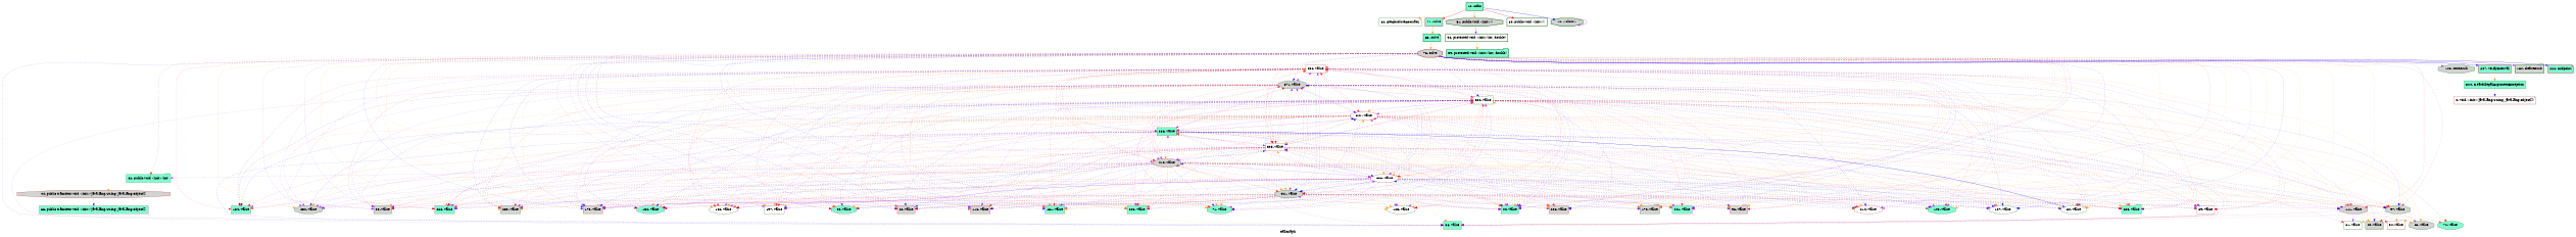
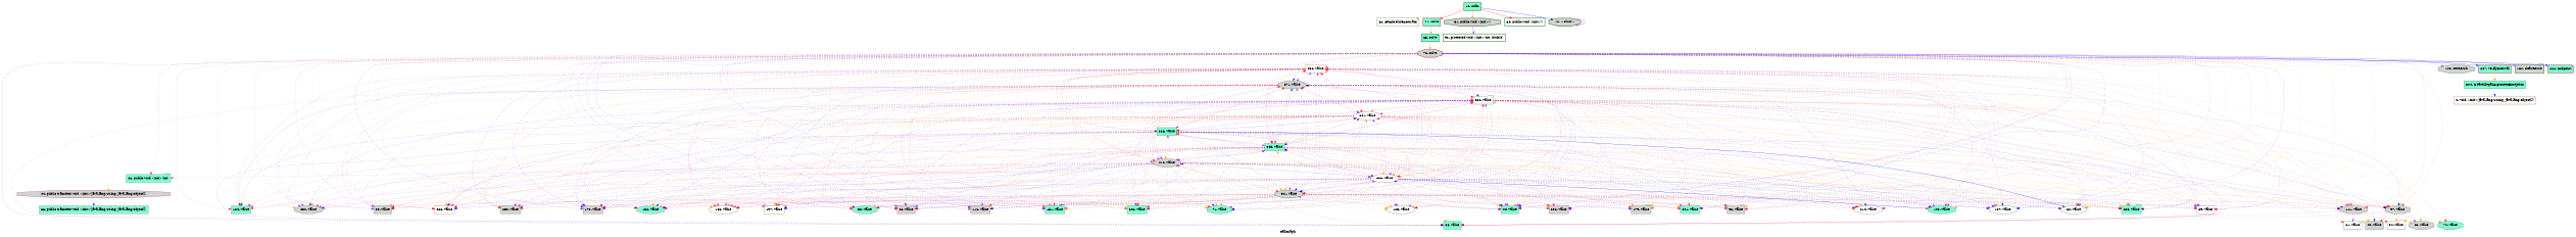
  digraph {
    label=CallGraph
    node [color=darkgreen fillcolor=aquamarine shape=octagon style=filled]
    edge [color=darkorange style=dotted]
    "13: main" [shape=box style="bold,filled"]
    "82: getAbsoluteAccuracy" [fillcolor=white shape=note]
    "71: solve" [color=brown shape=box style="bold,filled"]
    "51: public void <init>()" [fillcolor=lightgrey style="bold,filled"]
    "30: public void <init>()" [fillcolor=white shape=box style="bold,filled"]
    "10: <clinit>" [fillcolor=lightgrey style="bold,filled"]
    "65: solve" [shape=note style="bold,filled"]
    "92: protected void <init>(int, double)" [fillcolor=white shape=box style="bold,filled"]
    "78: solve" [color=brown fillcolor=lightgrey style="bold,filled"]
    "42: public void <init>(int)" [shape=folder]
    "356: value" [color=brown fillcolor=white shape=box]
    "116: value" [color=brown fillcolor=lightgrey shape=box]
    "125: value" [fillcolor=white]
    "371: value" [fillcolor=lightgrey]
    "326: value" [fillcolor=white shape=folder]
    "341: value" [color=brown fillcolor=white]
    "415: value" [color=brown fillcolor=lightgrey]
    "152: value" [color=brown]
    "161: value" [color=brown shape=folder]
    "134: value" [color=brown shape=box]
    "386: value" [color=brown fillcolor=white]
    "401: value" [fillcolor=lightgrey]
    "143: value"
    "188: value" [fillcolor=white]
    "197: value" [fillcolor=white shape=folder]
-   "170: value" [color=brown fillcolor=lightgrey shape=folder]
+   "170: value" [color=brown fillcolor=lightgrey shape=note]
    "179: value" [fillcolor=lightgrey shape=folder]
    "71: value" [color=brown]
    "80: value" [fillcolor=white]
    "53: value" [color=brown]
    "62: value" [color=brown fillcolor=lightgrey shape=note]
    "35: value" [fillcolor=lightgrey shape=box]
    "44: value" [color=brown shape=box]
    "107: value" [fillcolor=white]
    "214: value" [color=brown fillcolor=white]
    "223: value" [shape=folder]
    "89: value" [color=brown fillcolor=white shape=box]
    "98: value" [color=brown fillcolor=lightgrey shape=folder]
    "206: value" [shape=box]
    "36: value" [shape=box]
    "250: value" [fillcolor=lightgrey]
    "259: value" [fillcolor=lightgrey shape=note]
    "232: value" [color=brown fillcolor=lightgrey shape=box]
    "241: value" [color=brown shape=box]
-   "305: value" [color=brown fillcolor=white shape=box]
-   "268: value" [color=brown shape=folder]
+   "305: value" [color=brown shape=box]
+   "268: value" [color=brown fillcolor=white shape=folder]
    "286: value" [shape=box]
    "111: value" [color=brown fillcolor=lightgrey]
    "97: value" [fillcolor=lightgrey]
    "140: setResult" [fillcolor=lightgrey]
    "207: verifyInterval" [color=brown shape=box style="bold,filled"]
    "164: clearResult" [fillcolor=lightgrey shape=folder style="bold,filled"]
    "222: midpoint" [color=brown shape=note style="bold,filled"]
    "44: public transient void <init>(java.lang.String, java.lang.Object[])" [color=brown fillcolor=lightgrey]
    "45: value" [fillcolor=lightgrey shape=note]
    "54: value" [color=brown fillcolor=white shape=folder]
    "63: value" [fillcolor=lightgrey]
    "72: value"
    "81: value" [fillcolor=white shape=note]
    "304: createIllegalArgumentException" [shape=box]
-   "59: protected void <init>(int, double)" [shape=folder style="bold,filled"]
    "66: public transient void <init>(java.lang.String, java.lang.Object[])" [color=brown shape=box]
    "0: void <init>(java.lang.String, java.lang.Object[])" [color=brown fillcolor=white shape=note]
    "13: main" -> "82: getAbsoluteAccuracy"
    "13: main" -> "71: solve" [color=red style=""]
    "13: main" -> "51: public void <init>()" [style=""]
    "13: main" -> "30: public void <init>()" [color=red style=""]
    "13: main" -> "10: <clinit>" [color=blue style=""]
    "71: solve" -> "65: solve" [style=""]
    "51: public void <init>()" -> "92: protected void <init>(int, double)" [color=purple style=""]
    "10: <clinit>" -> "10: <clinit>" [color=purple style=""]
    "65: solve" -> "78: solve" [style=""]
-   "92: protected void <init>(int, double)" -> "59: protected void <init>(int, double)" [style=""]
    "78: solve" -> "42: public void <init>(int)" [color=red]
    "78: solve" -> "356: value" [color=red]
    "78: solve" -> "116: value" [color=blue]
    "78: solve" -> "125: value"
    "78: solve" -> "371: value" [color=blue]
    "78: solve" -> "326: value" [color=blue]
    "78: solve" -> "341: value"
    "78: solve" -> "415: value" [color=purple]
    "78: solve" -> "152: value"
    "78: solve" -> "161: value" [color=blue]
    "78: solve" -> "134: value" [color=red]
    "78: solve" -> "386: value"
    "78: solve" -> "401: value" [color=red]
    "78: solve" -> "143: value"
    "78: solve" -> "188: value"
    "78: solve" -> "197: value" [color=purple]
    "78: solve" -> "170: value" [color=blue]
    "78: solve" -> "179: value"
    "78: solve" -> "71: value"
    "78: solve" -> "80: value"
    "78: solve" -> "53: value" [color=purple]
    "78: solve" -> "62: value" [color=blue]
    "78: solve" -> "35: value" [color=purple]
    "78: solve" -> "44: value" [color=red]
    "78: solve" -> "44: value" [color=blue]
    "78: solve" -> "107: value" [color=blue]
    "78: solve" -> "214: value" [color=purple]
    "78: solve" -> "223: value"
    "78: solve" -> "89: value"
    "78: solve" -> "98: value"
    "78: solve" -> "206: value" [color=blue]
    "78: solve" -> "36: value" [color=blue]
    "78: solve" -> "250: value"
    "78: solve" -> "259: value"
    "78: solve" -> "232: value" [color=blue]
    "78: solve" -> "241: value" [color=red]
    "78: solve" -> "305: value" [color=red]
    "78: solve" -> "268: value" [color=purple]
    "78: solve" -> "286: value"
    "78: solve" -> "111: value" [color=red]
    "78: solve" -> "97: value" [color=purple]
    "78: solve" -> "140: setResult" [color=purple]
    "78: solve" -> "207: verifyInterval" [color=blue style=""]
    "78: solve" -> "164: clearResult" [color=purple style=""]
    "78: solve" -> "222: midpoint" [color=blue style=""]
    "42: public void <init>(int)" -> "44: public transient void <init>(java.lang.String, java.lang.Object[])"
    "356: value" -> "356: value"
    "356: value" -> "116: value" [color=blue]
    "356: value" -> "125: value" [color=purple]
    "356: value" -> "371: value" [color=purple]
    "356: value" -> "326: value" [color=red]
    "356: value" -> "341: value" [color=red]
    "356: value" -> "415: value" [color=red]
    "356: value" -> "152: value"
    "356: value" -> "161: value" [color=purple]
    "356: value" -> "134: value" [color=red]
    "356: value" -> "386: value"
    "356: value" -> "401: value" [color=blue]
    "356: value" -> "143: value" [color=purple]
    "356: value" -> "188: value" [color=red]
    "356: value" -> "197: value"
    "356: value" -> "170: value" [color=blue]
    "356: value" -> "179: value" [color=purple]
    "356: value" -> "71: value"
    "356: value" -> "80: value"
    "356: value" -> "53: value" [color=red]
    "356: value" -> "62: value" [color=purple]
    "356: value" -> "35: value" [color=purple]
    "356: value" -> "44: value" [color=purple]
    "356: value" -> "107: value" [color=blue]
    "356: value" -> "214: value" [color=purple]
    "356: value" -> "223: value" [color=red]
    "356: value" -> "89: value" [color=purple]
    "356: value" -> "98: value" [color=red]
    "356: value" -> "206: value"
    "356: value" -> "250: value" [color=purple]
    "356: value" -> "259: value" [color=blue]
    "356: value" -> "232: value"
    "356: value" -> "241: value" [color=blue]
    "356: value" -> "305: value" [color=red]
    "356: value" -> "268: value" [color=red]
    "356: value" -> "286: value" [color=blue]
    "356: value" -> "111: value" [color=purple]
    "356: value" -> "97: value"
    "371: value" -> "356: value" [color=purple]
    "371: value" -> "116: value"
    "371: value" -> "125: value" [color=red]
    "371: value" -> "371: value" [color=purple]
    "371: value" -> "326: value" [color=purple]
    "371: value" -> "341: value" [color=blue]
    "371: value" -> "415: value" [color=purple]
    "371: value" -> "152: value" [color=blue]
    "371: value" -> "161: value" [color=red]
    "371: value" -> "134: value" [color=blue]
    "371: value" -> "386: value" [color=purple]
    "371: value" -> "401: value" [color=purple]
    "371: value" -> "143: value" [color=red]
    "371: value" -> "188: value" [color=red]
    "371: value" -> "197: value"
    "371: value" -> "170: value" [color=purple]
    "371: value" -> "179: value"
    "371: value" -> "71: value" [color=red]
    "371: value" -> "80: value" [color=red]
    "371: value" -> "53: value" [color=red]
    "371: value" -> "62: value" [color=red]
    "371: value" -> "35: value" [color=purple]
    "371: value" -> "44: value" [color=blue]
    "371: value" -> "44: value" [color=purple]
    "371: value" -> "107: value" [color=blue]
    "371: value" -> "214: value" [color=blue]
    "371: value" -> "223: value" [color=blue]
    "371: value" -> "89: value" [color=red]
    "371: value" -> "98: value"
    "371: value" -> "206: value"
    "371: value" -> "36: value" [color=purple]
    "371: value" -> "250: value" [color=purple]
    "371: value" -> "259: value" [color=red]
    "371: value" -> "232: value" [color=purple]
    "371: value" -> "241: value" [color=purple]
    "371: value" -> "305: value" [color=red]
    "371: value" -> "268: value"
    "371: value" -> "286: value" [color=purple]
    "371: value" -> "111: value"
    "371: value" -> "97: value" [color=blue]
    "326: value" -> "356: value" [color=purple]
    "326: value" -> "116: value" [color=purple]
    "326: value" -> "125: value"
    "326: value" -> "371: value"
    "326: value" -> "326: value"
    "326: value" -> "341: value" [color=purple]
    "326: value" -> "415: value" [color=purple]
    "326: value" -> "152: value" [color=blue]
    "326: value" -> "161: value" [color=red]
    "326: value" -> "134: value"
    "326: value" -> "386: value" [color=red]
    "326: value" -> "401: value" [color=red]
    "326: value" -> "143: value" [color=purple]
    "326: value" -> "188: value" [color=purple]
    "326: value" -> "197: value" [color=red]
    "326: value" -> "170: value" [color=blue]
    "326: value" -> "179: value"
    "326: value" -> "71: value" [color=blue]
    "326: value" -> "80: value" [color=blue]
    "326: value" -> "53: value" [color=blue]
    "326: value" -> "62: value" [color=blue]
    "326: value" -> "35: value" [color=purple]
    "326: value" -> "44: value"
    "326: value" -> "44: value" [color=purple]
    "326: value" -> "107: value"
    "326: value" -> "214: value"
    "326: value" -> "223: value" [color=red]
    "326: value" -> "89: value" [color=blue]
    "326: value" -> "98: value" [color=purple]
    "326: value" -> "206: value" [color=purple]
    "326: value" -> "36: value" [color=blue]
    "326: value" -> "36: value" [color=red]
    "326: value" -> "250: value" [color=blue]
    "326: value" -> "259: value" [color=red]
    "326: value" -> "232: value" [color=blue]
    "326: value" -> "241: value" [color=red]
    "326: value" -> "305: value" [color=blue]
    "326: value" -> "268: value" [color=blue]
    "326: value" -> "286: value" [color=purple]
    "326: value" -> "111: value" [color=purple]
    "326: value" -> "97: value" [color=red]
    "326: value" -> "45: value" [color=blue]
    "326: value" -> "54: value"
    "326: value" -> "63: value"
    "326: value" -> "72: value" [color=red]
    "326: value" -> "81: value" [color=red]
    "341: value" -> "356: value" [color=red]
    "341: value" -> "116: value" [color=purple]
    "341: value" -> "125: value" [color=purple]
    "341: value" -> "371: value" [color=red]
    "341: value" -> "326: value"
    "341: value" -> "341: value" [color=red]
    "341: value" -> "415: value" [color=purple]
    "341: value" -> "152: value"
    "341: value" -> "161: value"
    "341: value" -> "134: value" [color=blue]
    "341: value" -> "386: value"
    "341: value" -> "401: value" [color=blue]
    "341: value" -> "143: value"
    "341: value" -> "188: value"
    "341: value" -> "197: value" [color=red]
    "341: value" -> "170: value" [color=blue]
    "341: value" -> "179: value"
    "341: value" -> "71: value" [color=red]
    "341: value" -> "80: value"
    "341: value" -> "53: value"
    "341: value" -> "62: value" [color=red]
    "341: value" -> "35: value"
    "341: value" -> "44: value" [color=purple]
    "341: value" -> "44: value" [color=purple]
    "341: value" -> "107: value" [color=purple]
    "341: value" -> "214: value" [color=red]
    "341: value" -> "223: value"
    "341: value" -> "89: value" [color=red]
    "341: value" -> "98: value" [color=blue]
    "341: value" -> "206: value" [color=purple]
    "341: value" -> "36: value" [color=red]
    "341: value" -> "250: value"
    "341: value" -> "259: value"
    "341: value" -> "232: value" [color=red]
    "341: value" -> "241: value" [color=purple]
    "341: value" -> "305: value"
    "341: value" -> "268: value" [color=red]
    "341: value" -> "286: value" [color=red]
    "341: value" -> "111: value"
    "341: value" -> "97: value" [color=red]
    "415: value" -> "42: public void <init>(int)" [color=purple]
    "415: value" -> "356: value" [color=red]
    "415: value" -> "116: value"
    "415: value" -> "125: value"
    "415: value" -> "371: value" [color=red]
    "415: value" -> "326: value" [color=red]
    "415: value" -> "341: value"
    "415: value" -> "415: value" [color=blue]
    "415: value" -> "152: value" [color=red]
    "415: value" -> "161: value" [color=purple]
    "415: value" -> "134: value" [color=red]
    "415: value" -> "386: value" [color=purple]
    "415: value" -> "401: value" [color=red]
    "415: value" -> "188: value" [color=red]
    "415: value" -> "197: value" [color=blue]
    "415: value" -> "170: value" [color=blue]
    "415: value" -> "179: value" [color=purple]
    "415: value" -> "71: value" [color=blue]
    "415: value" -> "80: value" [color=blue]
    "415: value" -> "53: value" [color=blue]
    "415: value" -> "62: value" [color=blue]
    "415: value" -> "35: value" [color=red]
    "415: value" -> "44: value"
    "415: value" -> "44: value" [color=purple]
    "415: value" -> "107: value" [color=blue]
    "415: value" -> "214: value" [color=blue]
    "415: value" -> "223: value" [color=red]
    "415: value" -> "89: value"
    "415: value" -> "98: value" [color=red]
    "415: value" -> "206: value" [color=red]
    "415: value" -> "36: value"
    "415: value" -> "250: value" [color=blue]
    "415: value" -> "259: value" [color=blue]
    "415: value" -> "232: value" [color=purple]
    "415: value" -> "241: value" [color=red]
    "415: value" -> "305: value" [color=blue]
    "415: value" -> "268: value" [color=purple]
    "415: value" -> "286: value" [color=purple]
    "415: value" -> "111: value"
    "415: value" -> "97: value"
    "386: value" -> "356: value" [color=red]
    "386: value" -> "116: value" [color=purple]
    "386: value" -> "125: value" [color=purple]
    "386: value" -> "371: value" [color=blue]
    "386: value" -> "326: value" [color=red]
    "386: value" -> "341: value" [color=purple]
    "386: value" -> "415: value" [color=blue]
    "386: value" -> "152: value" [color=purple]
    "386: value" -> "161: value"
    "386: value" -> "134: value" [color=purple]
    "386: value" -> "386: value" [color=blue]
    "386: value" -> "401: value" [color=blue]
-   "386: value" -> "143: value" [color=blue]
+   "386: value" -> "143: value" [color=blue style=solid]
    "386: value" -> "188: value" [color=blue]
    "386: value" -> "197: value"
-   "386: value" -> "170: value" [color=purple style=solid]
+   "386: value" -> "170: value" [color=purple]
    "386: value" -> "179: value" [color=blue]
    "386: value" -> "71: value" [color=blue]
    "386: value" -> "80: value" [color=blue]
    "386: value" -> "53: value"
    "386: value" -> "62: value" [color=blue]
    "386: value" -> "35: value" [color=purple]
    "386: value" -> "44: value"
    "386: value" -> "44: value" [color=blue]
    "386: value" -> "107: value" [color=blue]
    "386: value" -> "214: value" [color=blue]
    "386: value" -> "223: value" [color=blue]
    "386: value" -> "89: value" [color=blue]
    "386: value" -> "98: value" [color=blue]
    "386: value" -> "206: value" [color=blue]
    "386: value" -> "36: value"
    "386: value" -> "250: value"
    "386: value" -> "259: value" [color=red]
    "386: value" -> "232: value" [color=blue]
    "386: value" -> "241: value" [color=blue]
    "386: value" -> "305: value" [color=purple]
    "386: value" -> "268: value" [color=blue]
    "386: value" -> "286: value" [color=red]
    "386: value" -> "111: value" [color=purple]
    "386: value" -> "97: value"
    "401: value" -> "356: value" [color=purple]
    "401: value" -> "116: value" [color=red]
    "401: value" -> "125: value"
    "401: value" -> "371: value" [color=purple]
    "401: value" -> "326: value" [color=purple]
    "401: value" -> "341: value"
    "401: value" -> "415: value"
    "401: value" -> "152: value" [color=red]
    "401: value" -> "161: value"
    "401: value" -> "134: value"
    "401: value" -> "386: value" [color=purple]
    "401: value" -> "401: value" [color=purple]
    "401: value" -> "143: value"
    "401: value" -> "188: value" [color=red]
    "401: value" -> "197: value" [color=purple]
    "401: value" -> "170: value" [color=purple]
    "401: value" -> "179: value" [color=purple]
    "401: value" -> "71: value" [color=purple]
    "401: value" -> "80: value" [color=purple]
    "401: value" -> "53: value" [color=blue]
    "401: value" -> "62: value" [color=red]
    "401: value" -> "35: value" [color=red]
    "401: value" -> "44: value" [color=purple]
    "401: value" -> "107: value" [color=purple]
    "401: value" -> "214: value"
    "401: value" -> "223: value" [color=red]
    "401: value" -> "89: value"
    "401: value" -> "98: value" [color=purple]
    "401: value" -> "206: value" [color=purple]
    "401: value" -> "250: value" [color=purple]
    "401: value" -> "259: value"
    "401: value" -> "232: value"
    "401: value" -> "241: value"
    "401: value" -> "305: value"
    "401: value" -> "268: value" [color=purple]
    "401: value" -> "286: value" [color=blue]
    "401: value" -> "111: value" [color=blue]
    "401: value" -> "97: value" [color=red]
    "305: value" -> "356: value" [color=red]
    "305: value" -> "116: value" [color=blue]
    "305: value" -> "125: value"
-   "305: value" -> "371: value" [color=purple]
+   "305: value" -> "371: value" [color=blue]
    "305: value" -> "326: value" [color=red]
    "305: value" -> "341: value" [color=blue]
    "305: value" -> "415: value" [color=purple]
    "305: value" -> "152: value" [color=blue]
    "305: value" -> "161: value"
    "305: value" -> "134: value" [color=purple]
    "305: value" -> "386: value" [color=blue]
    "305: value" -> "401: value"
    "305: value" -> "143: value" [color=blue]
    "305: value" -> "188: value" [color=red]
    "305: value" -> "197: value" [color=blue]
    "305: value" -> "170: value" [color=red]
    "305: value" -> "179: value" [color=purple]
    "305: value" -> "71: value"
    "305: value" -> "80: value"
    "305: value" -> "53: value"
    "305: value" -> "62: value" [color=red]
    "305: value" -> "35: value" [color=red]
    "305: value" -> "44: value"
    "305: value" -> "44: value" [color=red]
    "305: value" -> "107: value" [color=purple]
    "305: value" -> "214: value"
    "305: value" -> "223: value" [color=red]
    "305: value" -> "89: value" [color=purple]
    "305: value" -> "98: value"
    "305: value" -> "206: value" [color=red]
    "305: value" -> "36: value" [color=red]
    "305: value" -> "250: value" [color=purple]
    "305: value" -> "259: value" [color=red]
    "305: value" -> "232: value"
    "305: value" -> "241: value"
    "305: value" -> "305: value" [color=blue]
    "305: value" -> "268: value" [color=red]
    "305: value" -> "286: value" [color=red]
    "305: value" -> "111: value" [color=purple]
    "305: value" -> "97: value" [color=red]
    "286: value" -> "356: value"
    "286: value" -> "116: value" [color=red]
    "286: value" -> "125: value" [color=purple]
    "286: value" -> "371: value" [color=red]
    "286: value" -> "326: value" [color=purple]
    "286: value" -> "341: value" [color=blue]
    "286: value" -> "415: value"
    "286: value" -> "152: value"
    "286: value" -> "161: value" [color=purple]
    "286: value" -> "134: value" [color=red]
    "286: value" -> "386: value" [color=purple]
    "286: value" -> "401: value"
    "286: value" -> "143: value" [color=purple]
    "286: value" -> "188: value" [color=purple]
    "286: value" -> "197: value"
    "286: value" -> "170: value" [color=purple]
    "286: value" -> "179: value"
    "286: value" -> "71: value"
    "286: value" -> "80: value" [color=blue style=solid]
    "286: value" -> "53: value"
    "286: value" -> "62: value" [color=blue]
    "286: value" -> "35: value" [color=purple]
    "286: value" -> "44: value"
    "286: value" -> "44: value" [color=blue]
    "286: value" -> "107: value" [color=blue]
    "286: value" -> "214: value" [color=purple]
    "286: value" -> "223: value"
    "286: value" -> "89: value" [color=purple]
    "286: value" -> "98: value"
    "286: value" -> "206: value" [color=red]
    "286: value" -> "36: value" [color=blue]
    "286: value" -> "250: value" [color=purple]
    "286: value" -> "259: value" [color=purple]
    "286: value" -> "232: value" [color=red]
    "286: value" -> "241: value"
    "286: value" -> "305: value" [color=purple]
    "286: value" -> "268: value" [color=purple]
    "286: value" -> "286: value"
    "286: value" -> "111: value" [color=blue]
    "286: value" -> "97: value" [color=blue]
    "111: value" -> "36: value" [color=red]
    "111: value" -> "45: value"
    "111: value" -> "54: value" [color=red]
    "111: value" -> "63: value"
    "111: value" -> "72: value" [color=purple]
    "111: value" -> "81: value" [color=purple]
    "97: value" -> "36: value" [color=purple]
    "97: value" -> "45: value" [color=red]
    "97: value" -> "54: value"
    "97: value" -> "63: value" [color=purple]
    "97: value" -> "72: value"
    "97: value" -> "81: value"
    "207: verifyInterval" -> "304: createIllegalArgumentException"
    "44: public transient void <init>(java.lang.String, java.lang.Object[])" -> "66: public transient void <init>(java.lang.String, java.lang.Object[])" [color=blue]
    "304: createIllegalArgumentException" -> "0: void <init>(java.lang.String, java.lang.Object[])" [color=blue]
  }
